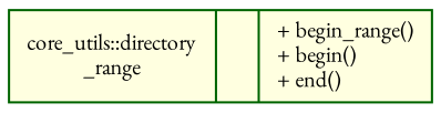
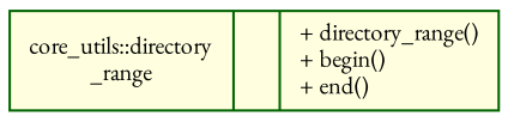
  digraph {
    rankdir=LR
    fontname="EB Garamond"
-   n1 [color=darkgreen fillcolor=lightyellow fontcolor=black fontname="EB Garamond" fontsize=10 height=0.2 label="{core_utils::directory\l_range\n||+ begin_range()\l+ begin()\l+ end()\l}" shape=record style=filled width=0.4]
+   n1 [color=darkgreen fillcolor=lightyellow fontcolor=black fontname="EB Garamond" fontsize=10 height=0.2 label="{core_utils::directory\l_range\n||+ directory_range()\l+ begin()\l+ end()\l}" shape=record style=filled width=0.4]
  }
